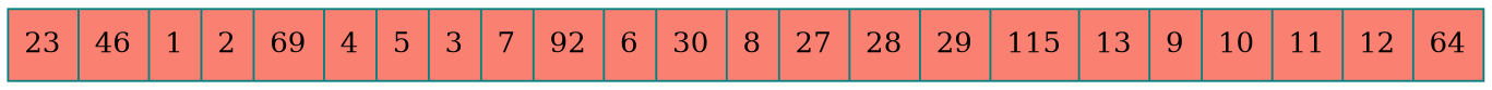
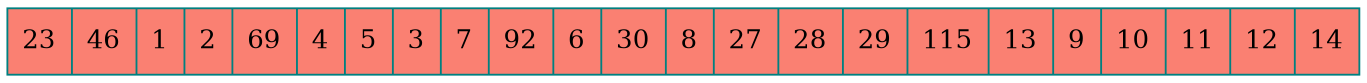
  graph {
    rankdir=LR
-   n1 [label="{23 | 46 | 1 | 2 | 69 | 4 | 5 | 3 | 7 | 92 | 6 | 30 | 8 | 27 | 28 | 29 | 115 | 13 | 9 | 10 | 11 | 12 | 64}" shape=record style=filled fillcolor=salmon color=teal]
+   n1 [label="{23 | 46 | 1 | 2 | 69 | 4 | 5 | 3 | 7 | 92 | 6 | 30 | 8 | 27 | 28 | 29 | 115 | 13 | 9 | 10 | 11 | 12 | 14}" shape=record style=filled fillcolor=salmon color=teal]
  }
